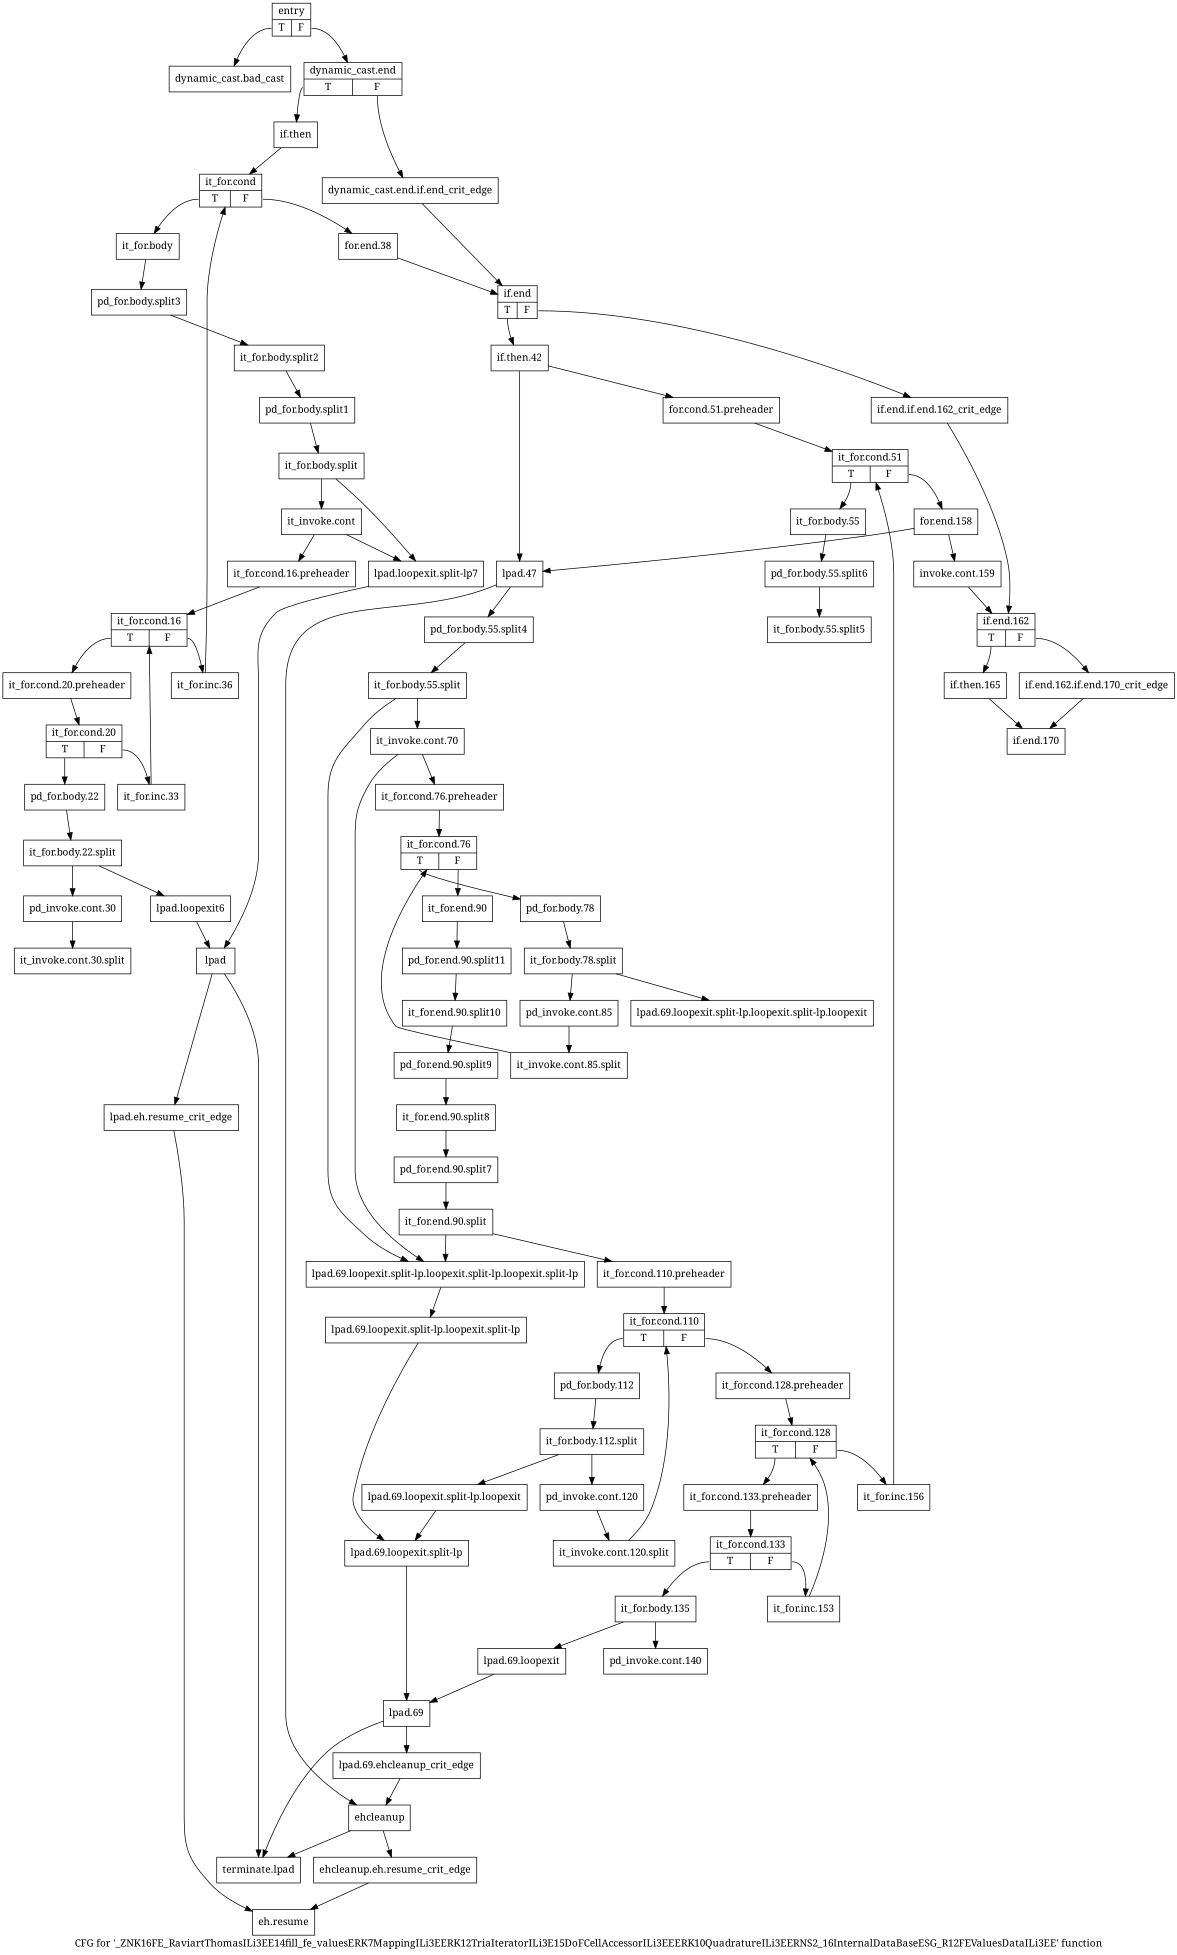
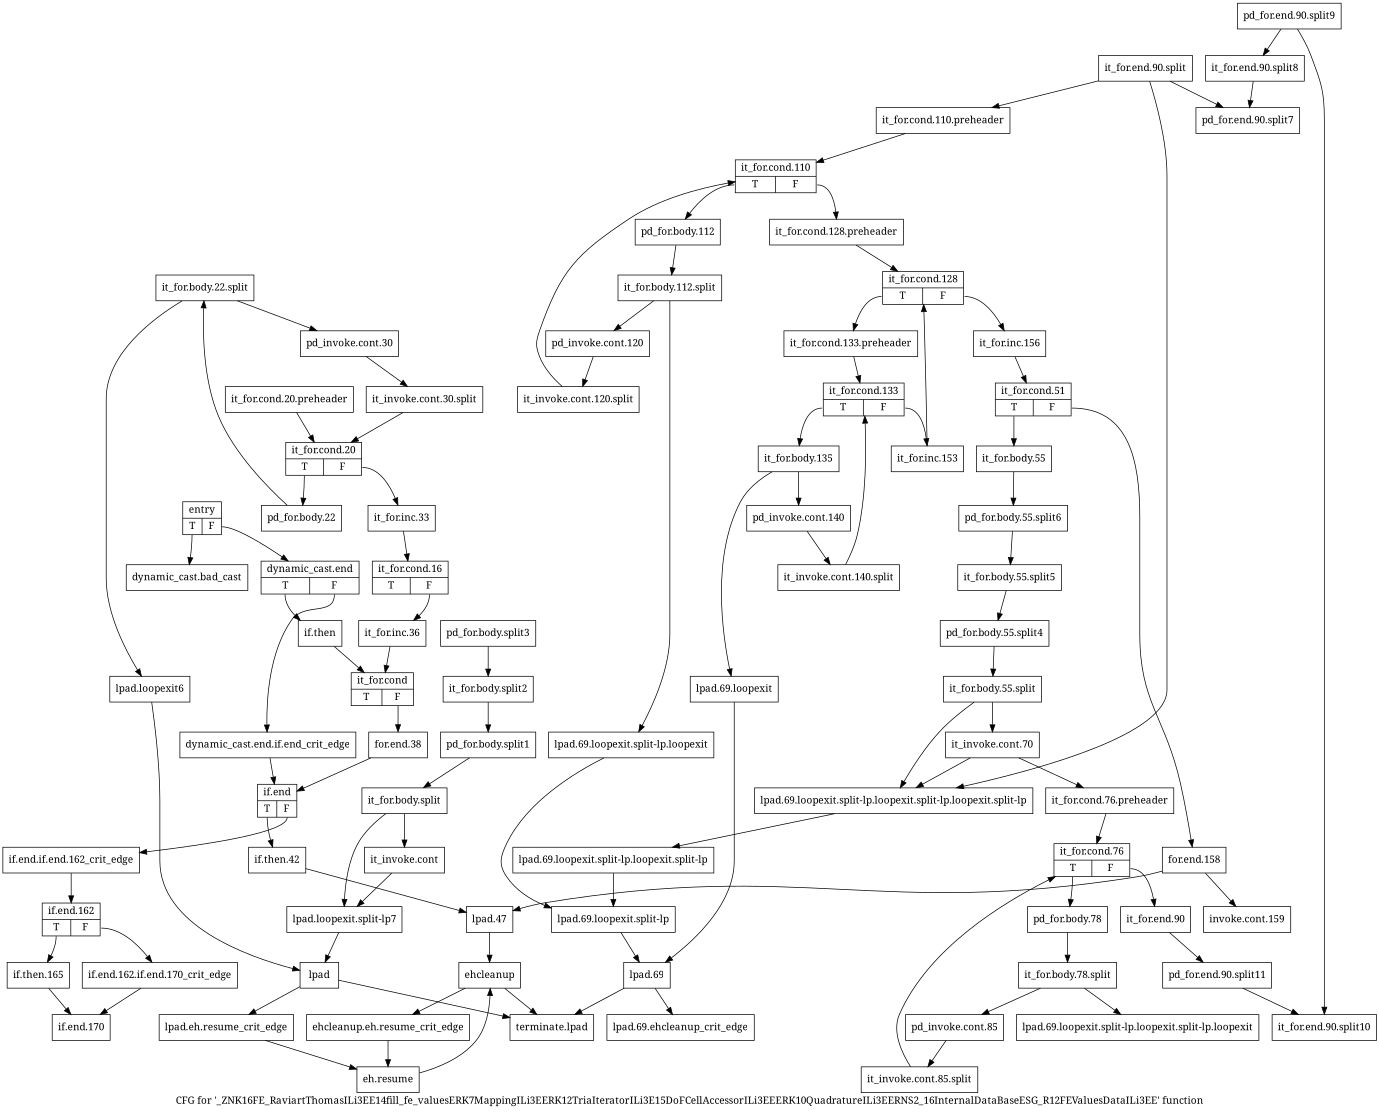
  digraph {
    fontname="Noto Serif"
    label="CFG for '_ZNK16FE_RaviartThomasILi3EE14fill_fe_valuesERK7MappingILi3EERK12TriaIteratorILi3E15DoFCellAccessorILi3EEERK10QuadratureILi3EERNS2_16InternalDataBaseESG_R12FEValuesDataILi3EE' function"
    node [fontname="Noto Serif" shape=record]
    edge [fontname="Noto Serif"]
    n1 [label="{entry|{<s0>T|<s1>F}}"]
    n2 [label="{dynamic_cast.bad_cast}"]
    n3 [label="{dynamic_cast.end|{<s0>T|<s1>F}}"]
    n4 [label="{if.then}"]
    n5 [label="{dynamic_cast.end.if.end_crit_edge}"]
    n6 [label="{it_for.cond|{<s0>T|<s1>F}}"]
    n7 [label="{if.end|{<s0>T|<s1>F}}"]
-   n8 [label="{it_for.body}"]
    n9 [label="{for.end.38}"]
    n10 [label="{if.then.42}"]
    n11 [label="{if.end.if.end.162_crit_edge}"]
-   n12 [label="{for.cond.51.preheader}"]
    n13 [label="{lpad.47}"]
    n14 [label="{if.end.162|{<s0>T|<s1>F}}"]
    n15 [label="{pd_for.body.split3}"]
    n16 [label="{it_for.body.split2}"]
    n17 [label="{pd_for.body.split1}"]
    n18 [label="{it_for.body.split}"]
    n19 [label="{it_invoke.cont}"]
    n20 [label="{lpad.loopexit.split-lp7}"]
-   n21 [label="{it_for.cond.16.preheader}"]
    n22 [label="{lpad}"]
    n23 [label="{it_for.cond.16|{<s0>T|<s1>F}}"]
    n24 [label="{lpad.eh.resume_crit_edge}"]
    n25 [label="{terminate.lpad}"]
    n26 [label="{it_for.cond.20.preheader}"]
    n27 [label="{it_for.inc.36}"]
    n28 [label="{it_for.cond.20|{<s0>T|<s1>F}}"]
    n29 [label="{pd_for.body.22}"]
    n30 [label="{it_for.inc.33}"]
    n31 [label="{it_for.body.22.split}"]
    n32 [label="{pd_invoke.cont.30}"]
    n33 [label="{lpad.loopexit6}"]
    n34 [label="{it_invoke.cont.30.split}"]
    n35 [label="{eh.resume}"]
    n36 [label="{it_for.cond.51|{<s0>T|<s1>F}}"]
    n37 [label="{ehcleanup}"]
    n38 [label="{if.then.165}"]
    n39 [label="{if.end.162.if.end.170_crit_edge}"]
    n40 [label="{if.end.170}"]
    n41 [label="{it_for.body.55}"]
    n42 [label="{for.end.158}"]
    n43 [label="{ehcleanup.eh.resume_crit_edge}"]
    n44 [label="{pd_for.body.55.split6}"]
    n45 [label="{invoke.cont.159}"]
    n46 [label="{it_for.body.55.split5}"]
    n47 [label="{pd_for.body.55.split4}"]
    n48 [label="{it_for.body.55.split}"]
    n49 [label="{it_invoke.cont.70}"]
    n50 [label="{lpad.69.loopexit.split-lp.loopexit.split-lp.loopexit.split-lp}"]
    n51 [label="{it_for.cond.76.preheader}"]
    n52 [label="{lpad.69.loopexit.split-lp.loopexit.split-lp}"]
    n53 [label="{it_for.cond.76|{<s0>T|<s1>F}}"]
    n54 [label="{lpad.69.loopexit.split-lp}"]
    n55 [label="{pd_for.body.78}"]
    n56 [label="{it_for.end.90}"]
    n57 [label="{it_for.body.78.split}"]
    n58 [label="{pd_for.end.90.split11}"]
    n59 [label="{pd_invoke.cont.85}"]
    n60 [label="{lpad.69.loopexit.split-lp.loopexit.split-lp.loopexit}"]
    n61 [label="{it_for.end.90.split10}"]
    n62 [label="{it_invoke.cont.85.split}"]
    n63 [label="{lpad.69.loopexit}"]
    n64 [label="{lpad.69}"]
    n65 [label="{lpad.69.ehcleanup_crit_edge}"]
    n66 [label="{lpad.69.loopexit.split-lp.loopexit}"]
    n67 [label="{pd_for.end.90.split9}"]
    n68 [label="{it_for.end.90.split8}"]
    n69 [label="{pd_for.end.90.split7}"]
    n70 [label="{it_for.end.90.split}"]
    n71 [label="{it_for.cond.110.preheader}"]
    n72 [label="{it_for.cond.110|{<s0>T|<s1>F}}"]
    n73 [label="{pd_for.body.112}"]
    n74 [label="{it_for.cond.128.preheader}"]
    n75 [label="{it_for.body.112.split}"]
    n76 [label="{it_for.cond.128|{<s0>T|<s1>F}}"]
    n77 [label="{pd_invoke.cont.120}"]
    n78 [label="{it_for.cond.133.preheader}"]
    n79 [label="{it_for.inc.156}"]
    n80 [label="{it_for.cond.133|{<s0>T|<s1>F}}"]
    n81 [label="{it_invoke.cont.120.split}"]
    n82 [label="{it_for.body.135}"]
    n83 [label="{it_for.inc.153}"]
    n84 [label="{pd_invoke.cont.140}"]
+   n85 [label="{it_invoke.cont.140.split}"]
    n1 -> n2 [tailport=s0]
    n1 -> n3 [tailport=s1]
    n3 -> n4 [tailport=s0]
    n3 -> n5 [tailport=s1]
    n4 -> n6
    n5 -> n7
-   n6 -> n8 [tailport=s0]
    n6 -> n9 [tailport=s1]
    n7 -> n10 [tailport=s0]
    n7 -> n11 [tailport=s1]
-   n8 -> n15
    n9 -> n7
-   n10 -> n12
    n10 -> n13
    n11 -> n14
-   n12 -> n36
    n13 -> n37
    n14 -> n38 [tailport=s0]
    n14 -> n39 [tailport=s1]
    n15 -> n16
    n16 -> n17
    n17 -> n18
    n18 -> n19
    n18 -> n20
    n19 -> n20
-   n19 -> n21
    n20 -> n22
-   n21 -> n23
    n22 -> n24
    n22 -> n25
-   n23 -> n26 [tailport=s0]
    n23 -> n27 [tailport=s1]
    n24 -> n35
    n26 -> n28
    n27 -> n6
    n28 -> n29 [tailport=s0]
    n28 -> n30 [tailport=s1]
    n29 -> n31
    n30 -> n23
    n31 -> n32
    n31 -> n33
    n32 -> n34
    n33 -> n22
+   n34 -> n28
    n36 -> n41 [tailport=s0]
    n36 -> n42 [tailport=s1]
    n37 -> n25
    n37 -> n43
    n38 -> n40
    n39 -> n40
    n41 -> n44
    n42 -> n13
    n42 -> n45
    n43 -> n35
    n44 -> n46
-   n45 -> n14
-   n13 -> n47
+   n46 -> n47
    n47 -> n48
    n48 -> n49
    n48 -> n50
    n49 -> n50
    n49 -> n51
    n50 -> n52
    n51 -> n53
    n52 -> n54
    n53 -> n55 [tailport=s0]
    n53 -> n56 [tailport=s1]
    n54 -> n64
    n55 -> n57
    n56 -> n58
    n57 -> n59
    n57 -> n60
    n58 -> n61
    n59 -> n62
-   n61 -> n67
+   n67 -> n61
    n62 -> n53
    n63 -> n64
    n64 -> n25
    n64 -> n65
-   n65 -> n37
+   n35 -> n37
    n66 -> n54
    n67 -> n68
    n68 -> n69
-   n69 -> n70
+   n70 -> n69
    n70 -> n50
    n70 -> n71
    n71 -> n72
    n72 -> n73 [tailport=s0]
    n72 -> n74 [tailport=s1]
    n73 -> n75
    n74 -> n76
    n75 -> n66
    n75 -> n77
    n76 -> n78 [tailport=s0]
    n76 -> n79 [tailport=s1]
    n77 -> n81
    n78 -> n80
    n79 -> n36
    n80 -> n82 [tailport=s0]
    n80 -> n83 [tailport=s1]
    n81 -> n72
    n82 -> n63
    n82 -> n84
    n83 -> n76
+   n84 -> n85
+   n85 -> n80
  }
